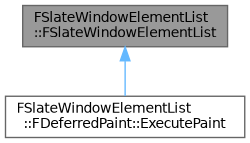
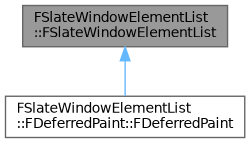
  digraph {
    rankdir=TB
    node [fontname=Helvetica fontsize=10 shape=box style=filled]
    n1 [color=gray40 fillcolor=grey60 fontcolor=black height=0.2 label="FSlateWindowElementList\l::FSlateWindowElementList" width=0.4]
-   n2 [color=grey40 fillcolor=white height=0.2 label="FSlateWindowElementList\l::FDeferredPaint::ExecutePaint" width=0.4]
+   n2 [color=grey40 fillcolor=white height=0.2 label="FSlateWindowElementList\l::FDeferredPaint::FDeferredPaint" width=0.4]
    n1 -> n2 [color=steelblue1 dir=back fontname=Helvetica fontsize=10 labelfontname=Helvetica labelfontsize=10 style=solid]
  }
